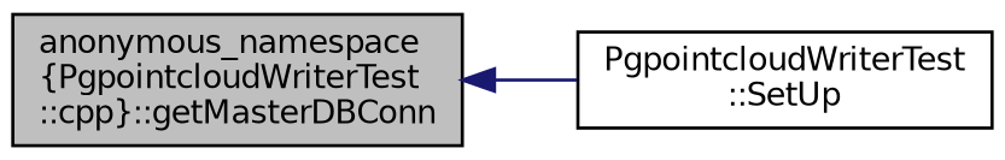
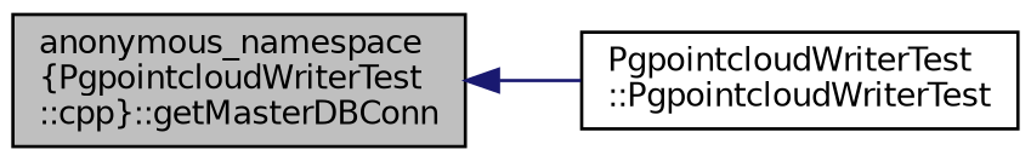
  digraph {
    rankdir=LR
    node [color=black fontname=Helvetica fontsize=10 shape=record style=filled]
    n1 [fillcolor=grey75 fontcolor=black height=0.2 label="anonymous_namespace\l\{PgpointcloudWriterTest\l::cpp\}::getMasterDBConn" width=0.4]
-   n2 [fillcolor=white height=0.2 label="PgpointcloudWriterTest\l::SetUp" width=0.4]
+   n2 [fillcolor=white height=0.2 label="PgpointcloudWriterTest\l::PgpointcloudWriterTest" width=0.4]
    n1 -> n2 [color=midnightblue dir=back fontname=Helvetica fontsize=10 labelfontname=Helvetica labelfontsize=10 style=solid]
  }
